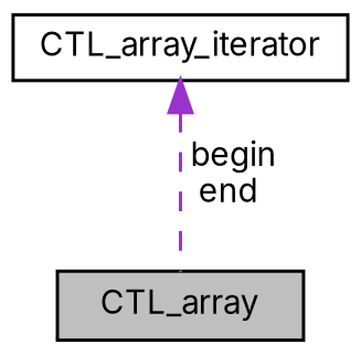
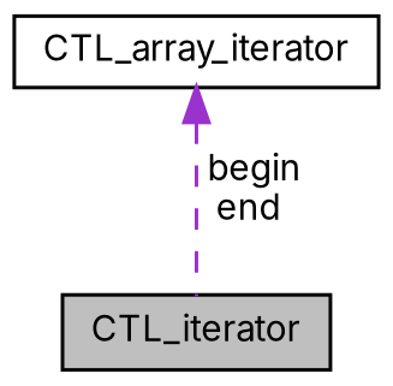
  digraph {
    fontname=Inter
    node [color=black fontname=Inter fontsize=10 shape=record style=filled]
-   n1 [fillcolor=grey75 fontcolor=black height=0.2 label=CTL_array width=0.4]
+   n1 [fillcolor=grey75 fontcolor=black height=0.2 label=CTL_iterator width=0.4]
    n2 [fillcolor=white height=0.2 label=CTL_array_iterator width=0.4]
    n2 -> n1 [color=darkorchid3 dir=back fontname=Inter fontsize=10 label=" begin\nend" labelfontname=Helvetica labelfontsize=10 style=dashed]
  }
